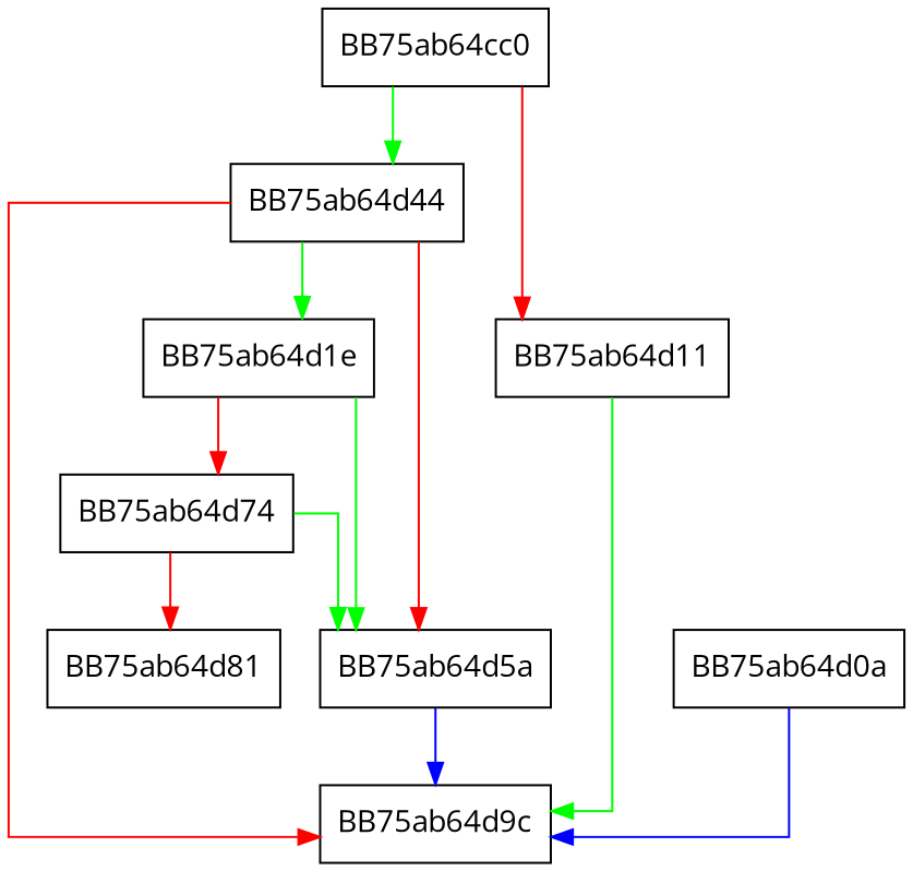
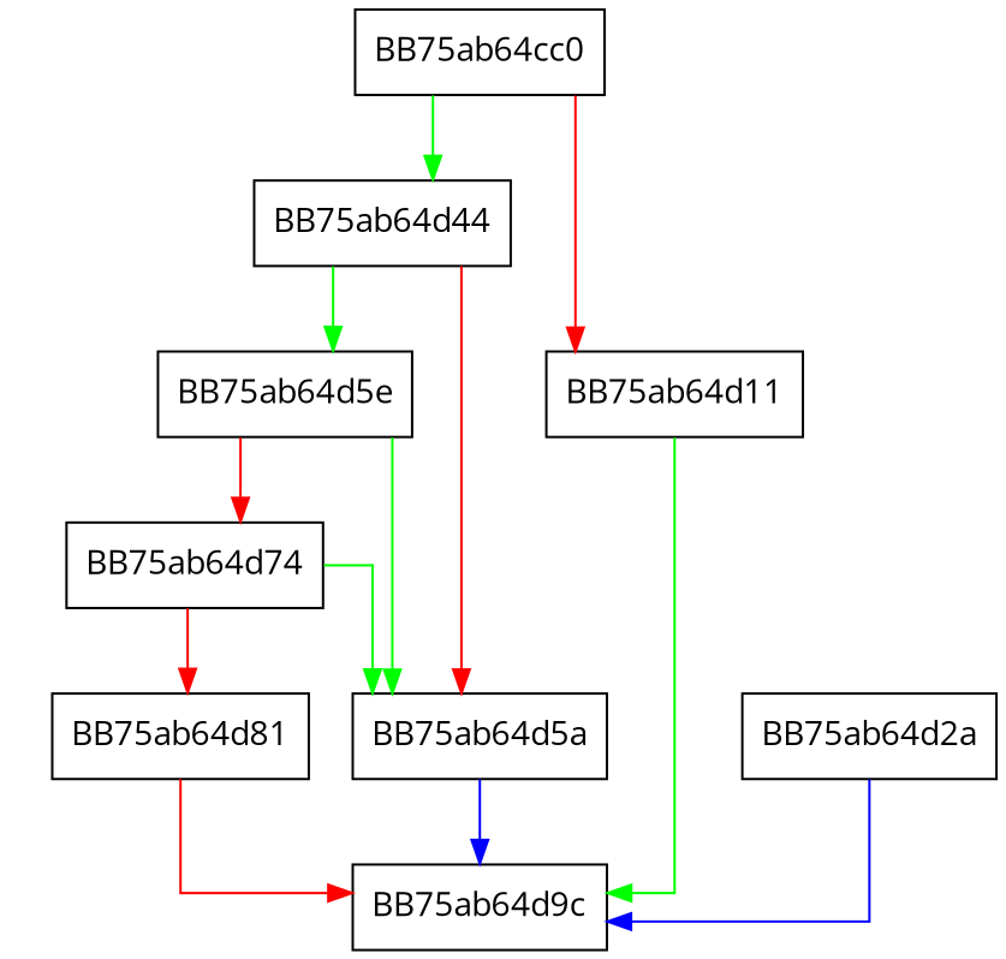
  digraph {
    fontname="Open Sans"
    splines=ortho
    node [fontname="Open Sans" shape=box]
    edge [color=green fontname="Open Sans"]
    BB75ab64cc0
    BB75ab64d44
    BB75ab64d11
-   BB75ab64d5e [label=BB75ab64d1e]
+   BB75ab64d5e
    BB75ab64d5a
    BB75ab64d9c
    BB75ab64d74
-   BB75ab64d2a [label=BB75ab64d0a]
+   BB75ab64d2a
    BB75ab64d81
    BB75ab64cc0 -> BB75ab64d44
    BB75ab64cc0 -> BB75ab64d11 [color=red]
    BB75ab64d44 -> BB75ab64d5e
    BB75ab64d44 -> BB75ab64d5a [color=red]
    BB75ab64d11 -> BB75ab64d9c
    BB75ab64d5e -> BB75ab64d5a
    BB75ab64d5e -> BB75ab64d74 [color=red]
    BB75ab64d5a -> BB75ab64d9c [color=blue]
    BB75ab64d74 -> BB75ab64d5a
    BB75ab64d74 -> BB75ab64d81 [color=red]
    BB75ab64d2a -> BB75ab64d9c [color=blue]
-   BB75ab64d44 -> BB75ab64d9c [color=red]
+   BB75ab64d81 -> BB75ab64d9c [color=red]
  }
